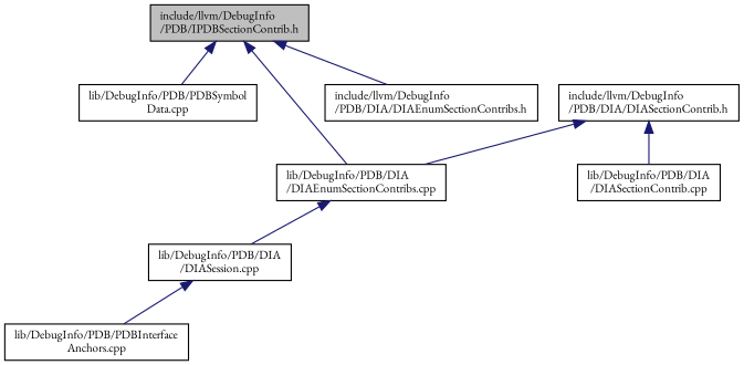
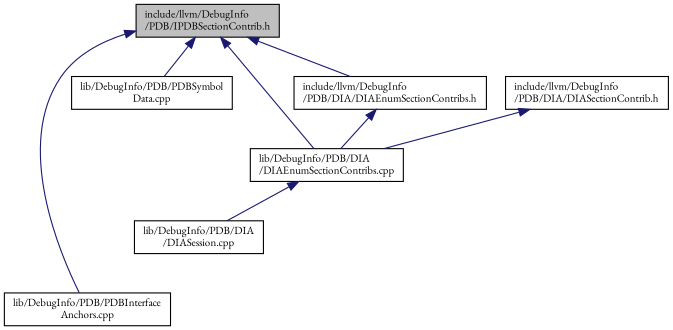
  digraph {
    fontname="EB Garamond"
    node [color=black fontname="EB Garamond" fontsize=10 shape=box]
    edge [color=midnightblue dir=back fontname="EB Garamond" fontsize=10 labelfontname=Helvetica labelfontsize=10 style=solid]
    n1 [fillcolor=grey75 fontcolor=black height=0.2 label="include/llvm/DebugInfo\l/PDB/IPDBSectionContrib.h" style=filled width=0.4]
    n2 [height=0.2 label="include/llvm/DebugInfo\l/PDB/DIA/DIAEnumSectionContribs.h" width=0.4]
    n3 [height=0.2 label="lib/DebugInfo/PDB/PDBInterface\lAnchors.cpp" width=0.4]
    n4 [height=0.2 label="lib/DebugInfo/PDB/PDBSymbol\lData.cpp" width=0.4]
    n5 [height=0.2 label="lib/DebugInfo/PDB/DIA\l/DIAEnumSectionContribs.cpp" width=0.4]
    n6 [height=0.2 label="include/llvm/DebugInfo\l/PDB/DIA/DIASectionContrib.h" width=0.4]
-   n7 [height=0.2 label="lib/DebugInfo/PDB/DIA\l/DIASectionContrib.cpp" width=0.4]
    n8 [height=0.2 label="lib/DebugInfo/PDB/DIA\l/DIASession.cpp" width=0.4]
    n1 -> n2
-   n8 -> n3
+   n1 -> n3
    n1 -> n4
    n1 -> n5
+   n2 -> n5
    n5 -> n8
    n6 -> n5
-   n6 -> n7
  }
